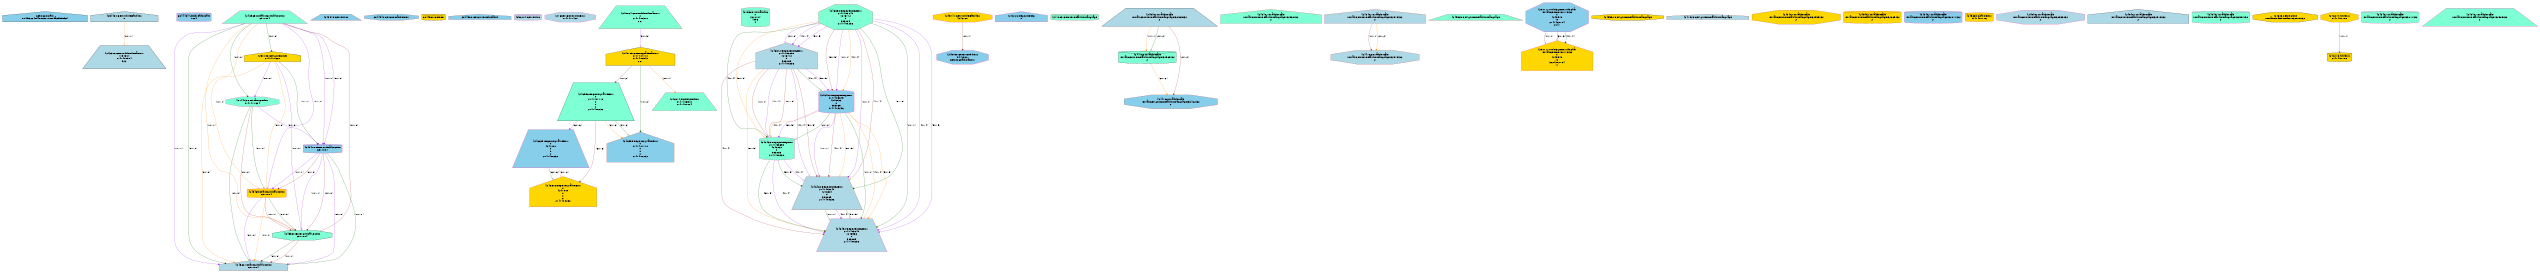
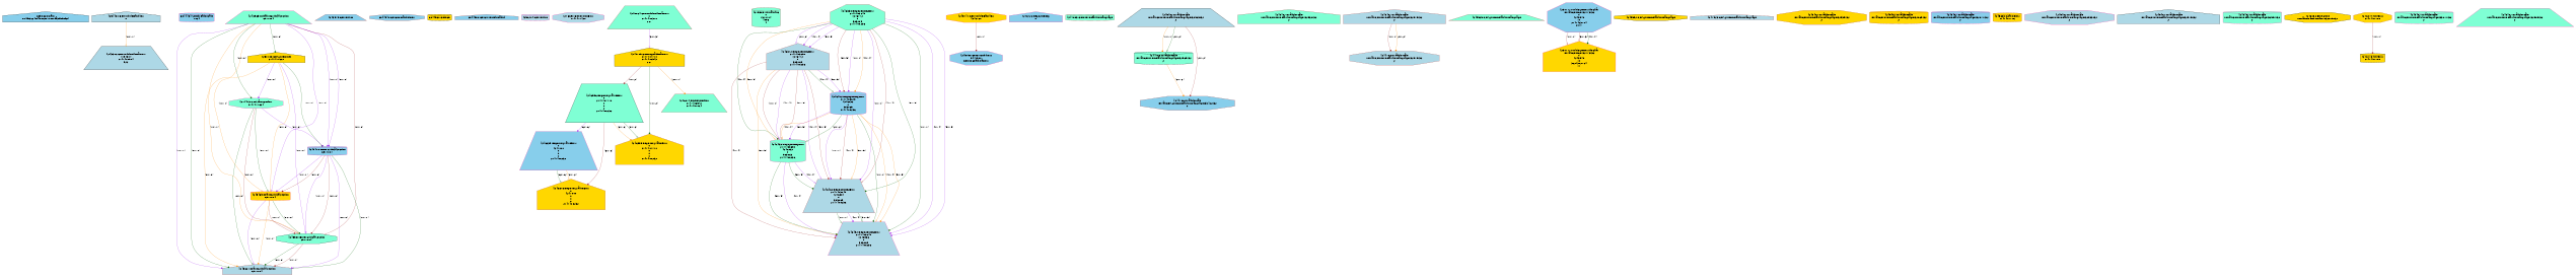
  digraph {
    node [color=brown fillcolor=aquamarine shape=cylinder style=filled]
    edge [arrowhead=dot color=purple]
    n1 [color=black fillcolor=skyblue label="6850628.main\n004f03c64ed48ec88100e7fa3d9def6d" shape=house]
    n2 [color=black fillcolor=lightblue label="4254480.GetModuleHandleW\n0" shape=house]
    n3 [color=black fillcolor=lightblue label="4243306.GetModuleFileNameW\n4194304\n2147408904\n522" shape=trapezium]
    n4 [color=deeppink fillcolor=skyblue label="6844434.SetThreadLocale\n1024"]
    n5 [color=deeppink label="4243965.InitializeCriticalSection\n6917004" shape=trapezium]
    n6 [color=black fillcolor=gold label="4250188.GetSystemInfo\n2147417660" shape=house]
    n7 [color=deeppink label="4214413.GetStartupInfoW\n2147417624" shape=octagon]
    n8 [color=deeppink fillcolor=skyblue label="4245418.EnterCriticalSection\n6917004"]
    n9 [color=deeppink fillcolor=gold label="4245469.LeaveCriticalSection\n6917004"]
    n10 [color=black label="4245580.EnterCriticalSection\n6917004" shape=octagon]
    n11 [fillcolor=lightblue label="4245621.LeaveCriticalSection\n6917004" shape=house]
    n12 [fillcolor=skyblue label="4243979.GetVersion\n" shape=trapezium]
    n13 [fillcolor=skyblue label="6844540.GetCommandLineW\n" shape=octagon]
    n14 [color=black fillcolor=gold label="6844560.GetACP\n"]
    n15 [fillcolor=skyblue label="6844580.GetCurrentThreadId\n" shape=house]
    n16 [color=deeppink fillcolor=lightblue label="4250204.GetVersion\n"]
    n17 [color=deeppink fillcolor=lightblue label="4276690.GetVersionExW\n2147417420" shape=octagon]
    n18 [label="4248064.GetModuleFileNameW\n0\n2147408370\n261" shape=trapezium]
    n19 [color=black fillcolor=gold label="4245785.GetLongPathNameW\n2147407710\n2147406542\n261" shape=house]
    n20 [color=black label="4246556.RegQueryValueExW\n0\n2147407710\n0\n0\n0\n2147408232" shape=trapezium]
-   n21 [fillcolor=skyblue label="4246599.RegQueryValueExW\n0\n2147407710\n0\n0\n0\n2147408232" shape=house]
+   n21 [fillcolor=gold label="4246599.RegQueryValueExW\n0\n2147407710\n0\n0\n0\n2147408232" shape=house]
    n22 [label="4246014.FindFirstFileW\n2147406542\n2147407064" shape=trapezium]
    n23 [label="4215383.VirtualAlloc\n0\n1310704\n4096\n4"]
    n24 [label="4246338.RegOpenKeyExW\n2147483649\n4246772\n0\n983065\n2147408236" shape=octagon]
    n25 [fillcolor=lightblue label="4246372.RegOpenKeyExW\n2147483650\n4246772\n0\n983065\n2147408236" shape=house]
    n26 [color=deeppink fillcolor=skyblue label="4246402.RegOpenKeyExW\n2147483649\n4246832\n0\n983065\n2147408236"]
    n27 [color=deeppink label="4246432.RegOpenKeyExW\n2147483650\n4246832\n0\n983065\n2147408236"]
    n28 [fillcolor=lightblue label="4246462.RegOpenKeyExW\n2147483649\n4246884\n0\n983065\n2147408236" shape=trapezium]
    n29 [color=deeppink fillcolor=lightblue label="4246492.RegOpenKeyExW\n2147483649\n4246936\n0\n983065\n2147408236" shape=trapezium]
    n30 [color=deeppink fillcolor=gold label="4245741.GetModuleHandleW\n4246160" shape=octagon]
    n31 [color=deeppink fillcolor=skyblue label="4245758.GetProcAddress\n9441320\nGetLongPathNameW" shape=octagon]
    n32 [color=deeppink fillcolor=skyblue label="4246635.RegQueryValueExW\n0\n4247000\n0\n0\n0\n2147408232" shape=trapezium]
    n33 [fillcolor=gold label="4246676.RegQueryValueExW\n0\n4247000\n0\n0\n0\n2147408232" shape=house]
    n34 [color=deeppink fillcolor=skyblue label="4246722.RegCloseKey\n0" shape=house]
    n35 [label="4247883.GetUserDefaultUILanguage\n"]
    n36 [color=black fillcolor=lightblue label="4245487.IsValidLocale\nretval_GetUserDefaultUILanguage_32969_32\n2" shape=trapezium]
    n37 [color=black label="4244766.IsValidLocale\nretval_GetUserDefaultUILanguage_32969_32\n2"]
    n38 [fillcolor=skyblue label="4244766.IsValidLocale\nretval_GetSystemDefaultUILanguage_33422_32\n2" shape=octagon]
    n39 [label="4245487.IsValidLocale\nretval_GetUserDefaultUILanguage_32932_32\n2" shape=house]
    n40 [fillcolor=lightblue label="4245487.IsValidLocale\nretval_GetUserDefaultUILanguage_32919_32\n2" shape=house]
    n41 [fillcolor=lightblue label="4244766.IsValidLocale\nretval_GetUserDefaultUILanguage_32919_32\n2" shape=octagon]
    n42 [label="4245525.GetSystemDefaultUILanguage\n" shape=trapezium]
    n43 [color=deeppink fillcolor=skyblue label="4250171.MultiByteToWideChar\nretval_GetACP_32773_32\n0\n4243948\n10\n2147403704\n2047" shape=octagon]
    n44 [color=deeppink fillcolor=gold label="4250171.MultiByteToWideChar\nretval_GetACP_32773_32\n0\n4243948\n10\n3224282764\n11" shape=house]
    n45 [color=black fillcolor=gold label="4245552.GetSystemDefaultUILanguage\n" shape=octagon]
    n46 [fillcolor=lightblue label="4247923.GetSystemDefaultUILanguage\n" shape=house]
    n47 [fillcolor=gold label="4245487.IsValidLocale\nretval_GetUserDefaultUILanguage_32935_32\n2" shape=octagon]
    n48 [fillcolor=gold label="4245487.IsValidLocale\nretval_GetUserDefaultUILanguage_32865_32\n2"]
    n49 [color=deeppink fillcolor=skyblue label="4245487.IsValidLocale\nretval_GetUserDefaultUILanguage_32871_32\n2"]
    n50 [fillcolor=gold label="4245683.CharNextW\n2147407716"]
    n51 [color=deeppink fillcolor=lightblue label="4245487.IsValidLocale\nretval_GetUserDefaultUILanguage_32933_32\n2" shape=octagon]
    n52 [color=black fillcolor=lightblue label="4245487.IsValidLocale\nretval_GetUserDefaultUILanguage_32915_32\n2" shape=house]
    n53 [color=deeppink label="4245487.IsValidLocale\nretval_GetUserDefaultUILanguage_32957_32\n2"]
    n54 [color=black fillcolor=gold label="4246032.FindClose\nretval_FindFirstFileW_32879_32" shape=octagon]
    n55 [fillcolor=gold label="4246044.lstrlenW\n2147407108" shape=octagon]
    n56 [color=black fillcolor=gold label="4246113.lstrlenW\n2147407108"]
    n57 [color=deeppink label="4245487.IsValidLocale\nretval_GetUserDefaultUILanguage_33011_32\n2"]
    n58 [color=deeppink label="4245487.IsValidLocale\nretval_GetUserDefaultUILanguage_32989_32\n2" shape=trapezium]
    n2 -> n3 [arrowhead=onormal color=darkorange label="(0-->1)"]
    n5 -> n6 [color=darkgreen label="(0-->0)"]
    n5 -> n7 [color=darkgreen label="(0-->0)"]
    n5 -> n8 [label="(1-->1)"]
    n5 -> n8 [label="(0-->0)"]
    n5 -> n9 [arrowhead=onormal color=darkorange label="(1-->1)"]
    n5 -> n9 [arrowhead=onormal label="(0-->0)"]
    n5 -> n10 [arrowhead=onormal color=darkorange label="(1-->1)"]
    n5 -> n10 [arrowhead=onormal color=brown label="(0-->0)"]
    n5 -> n11 [label="(1-->1)"]
    n5 -> n11 [color=darkgreen label="(0-->0)"]
    n6 -> n7 [label="(0-->0)"]
    n6 -> n8 [color=darkgreen label="(0-->0)"]
    n6 -> n9 [arrowhead=onormal color=darkorange label="(0-->0)"]
    n6 -> n10 [arrowhead=onormal label="(0-->0)"]
    n6 -> n11 [color=darkorange label="(0-->0)"]
    n7 -> n8 [label="(0-->0)"]
    n7 -> n9 [arrowhead=onormal color=darkgreen label="(0-->0)"]
    n7 -> n10 [arrowhead=onormal color=brown label="(0-->0)"]
    n7 -> n11 [arrowhead=onormal color=darkgreen label="(0-->0)"]
    n8 -> n9 [label="(1-->1)"]
    n8 -> n9 [color=brown label="(0-->0)"]
    n8 -> n10 [arrowhead=onormal label="(1-->1)"]
    n8 -> n10 [color=brown label="(0-->0)"]
    n8 -> n11 [arrowhead=onormal color=darkgreen label="(1-->1)"]
    n8 -> n11 [label="(0-->0)"]
    n9 -> n10 [color=brown label="(1-->1)"]
    n9 -> n10 [color=darkgreen label="(0-->0)"]
    n9 -> n11 [color=darkorange label="(1-->1)"]
    n9 -> n11 [arrowhead=onormal label="(0-->0)"]
    n10 -> n11 [color=brown label="(1-->1)"]
    n10 -> n11 [color=darkgreen label="(0-->0)"]
    n18 -> n19 [arrowhead=onormal label="(3-->3)"]
    n19 -> n20 [color=brown label="(1-->2)"]
    n19 -> n21 [color=darkgreen label="(1-->2)"]
    n19 -> n22 [color=darkorange label="(2-->1)"]
    n20 -> n21 [arrowhead=onormal color=darkgreen label="(2-->2)"]
    n20 -> n21 [color=darkorange label="(6-->6)"]
    n20 -> n32 [label="(6-->6)"]
    n20 -> n33 [color=brown label="(6-->6)"]
    n24 -> n25 [arrowhead=onormal label="(2-->2)"]
    n24 -> n25 [label="(4-->4)"]
    n24 -> n25 [label="(5-->5)"]
    n24 -> n26 [label="(1-->1)"]
    n24 -> n26 [color=darkorange label="(4-->4)"]
    n24 -> n26 [color=brown label="(5-->5)"]
    n24 -> n27 [color=darkgreen label="(4-->4)"]
    n24 -> n27 [arrowhead=onormal color=darkorange label="(5-->5)"]
    n24 -> n28 [label="(1-->1)"]
    n24 -> n28 [arrowhead=onormal color=brown label="(4-->4)"]
    n24 -> n28 [color=darkgreen label="(5-->5)"]
    n24 -> n29 [color=darkgreen label="(1-->1)"]
    n24 -> n29 [label="(4-->4)"]
    n24 -> n29 [label="(5-->5)"]
    n25 -> n26 [arrowhead=onormal color=darkgreen label="(4-->4)"]
    n25 -> n26 [label="(5-->5)"]
    n25 -> n27 [arrowhead=onormal color=brown label="(1-->1)"]
    n25 -> n27 [arrowhead=onormal label="(4-->4)"]
    n25 -> n27 [arrowhead=onormal color=brown label="(5-->5)"]
    n25 -> n28 [arrowhead=onormal label="(4-->4)"]
    n25 -> n28 [color=brown label="(5-->5)"]
    n25 -> n29 [color=brown label="(4-->4)"]
    n25 -> n29 [color=darkorange label="(5-->5)"]
    n26 -> n27 [arrowhead=onormal color=darkgreen label="(2-->2)"]
    n26 -> n27 [arrowhead=onormal color=darkorange label="(4-->4)"]
    n26 -> n27 [label="(5-->5)"]
    n26 -> n28 [label="(1-->1)"]
    n26 -> n28 [color=brown label="(4-->4)"]
    n26 -> n28 [arrowhead=onormal color=darkorange label="(5-->5)"]
    n26 -> n29 [color=darkgreen label="(1-->1)"]
    n26 -> n29 [arrowhead=onormal color=darkorange label="(4-->4)"]
    n26 -> n29 [color=darkorange label="(5-->5)"]
    n27 -> n28 [arrowhead=onormal label="(4-->4)"]
    n27 -> n28 [color=darkgreen label="(5-->5)"]
    n27 -> n29 [label="(4-->4)"]
    n27 -> n29 [color=darkgreen label="(5-->5)"]
    n28 -> n29 [arrowhead=onormal color=darkgreen label="(1-->1)"]
    n28 -> n29 [label="(4-->4)"]
    n28 -> n29 [arrowhead=onormal color=darkgreen label="(5-->5)"]
    n30 -> n31 [color=brown label="(0-->1)"]
    n32 -> n33 [arrowhead=onormal color=darkorange label="(2-->2)"]
    n32 -> n33 [arrowhead=onormal color=darkgreen label="(6-->6)"]
    n36 -> n37 [color=darkorange label="(1-->1)"]
    n36 -> n37 [arrowhead=onormal color=darkgreen label="(2-->2)"]
    n36 -> n38 [color=brown label="(2-->2)"]
    n37 -> n38 [color=darkorange label="(2-->2)"]
    n40 -> n41 [color=brown label="(1-->1)"]
    n40 -> n41 [color=darkorange label="(2-->2)"]
    n43 -> n44 [arrowhead=onormal color=brown label="(1-->1)"]
    n43 -> n44 [arrowhead=onormal color=brown label="(3-->3)"]
    n43 -> n44 [color=darkgreen label="(4-->4)"]
    n55 -> n56 [color=brown label="(1-->1)"]
  }
